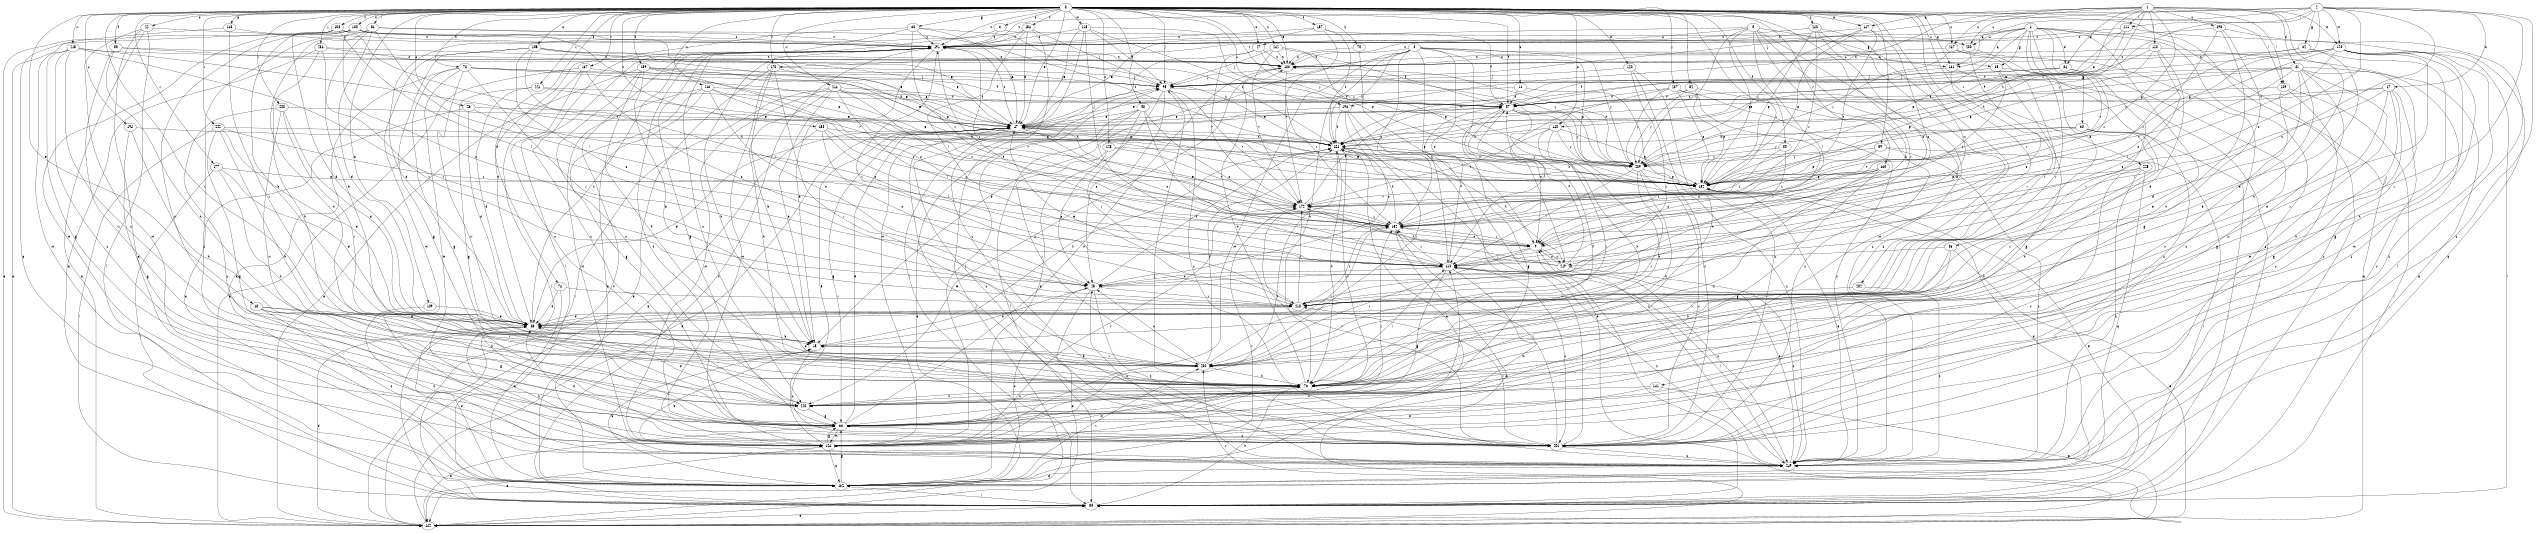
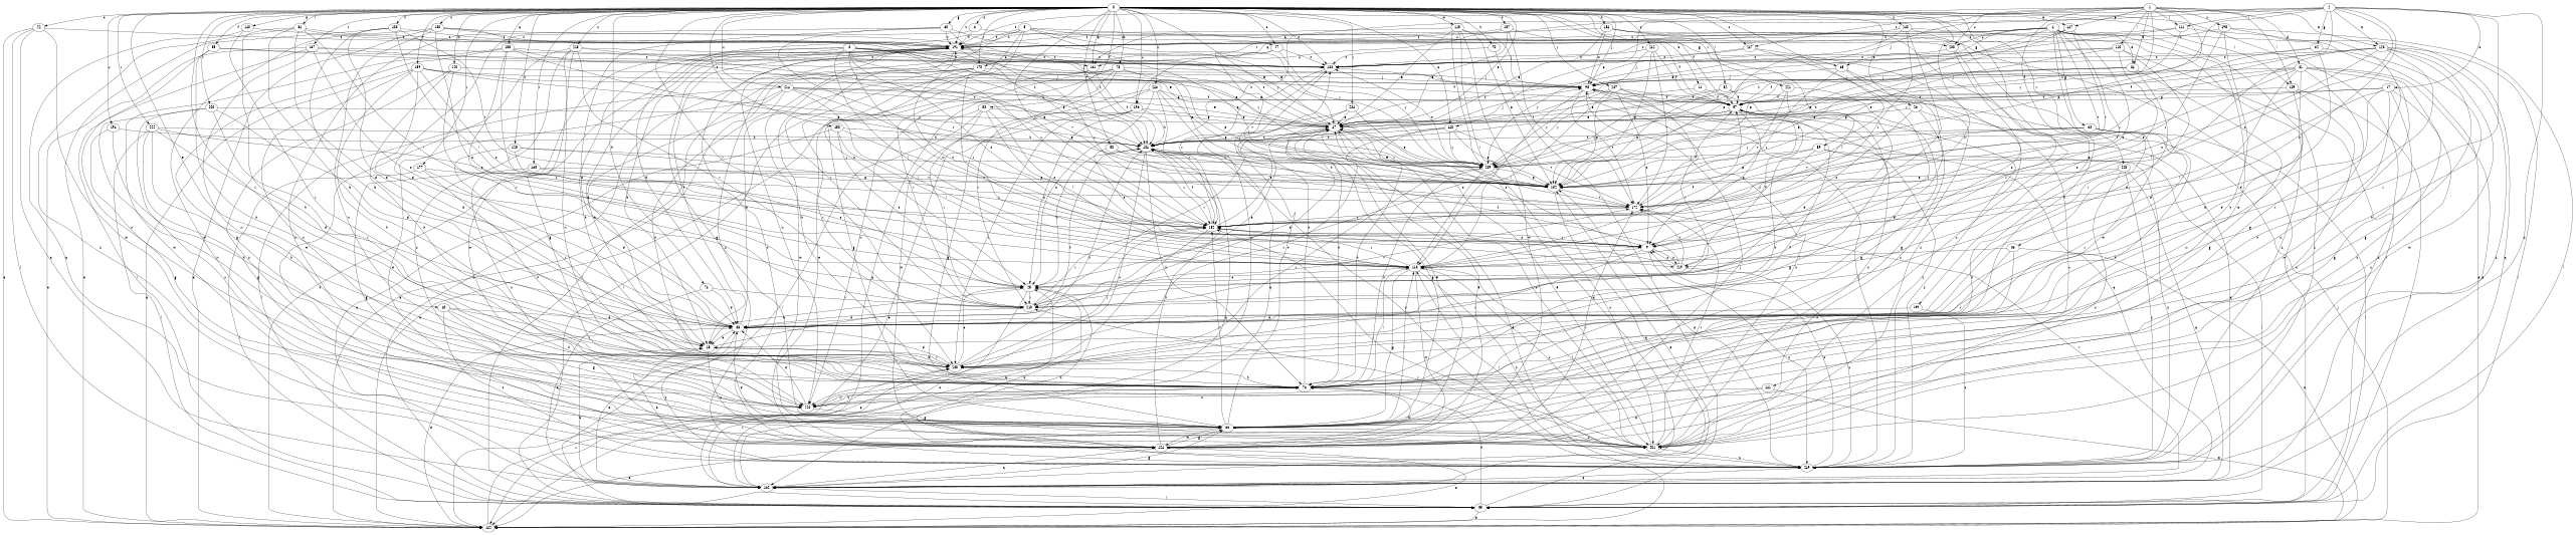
  strict digraph {
    fontname=Lato
    node [fontname=Lato]
    edge [fontname=Lato]
    0
    6
    14
    22
    26
    27
    40
    47
    50
    53
    55
    57
    60
    70
    73
    74
    82
    84
    85
    89
    95
    103
    109
    115
    120
    125
    130
    133
    139
    140
    143
    147
    158
    161
    165
    167
    170
    177
    182
    183
    184
    187
    189
    191
    194
    196
-   202
    203
    210
    214
    218
    219
    221
    222
    228
    230
    234
    237
    239
    240
    242
    246
    247
    200
    38
    201
    124
    142
    162
    9
    172
    76
    249
    66
    104
    113
    220
    152
    18
    28
    1
    31
    34
    110
    111
    123
    198
    2
    17
    62
    3
    4
    36
    63
    65
    141
    5
    0 -> 6 [label=a]
    0 -> 14 [label=b]
    0 -> 22 [label=c]
    0 -> 26 [label=c]
    0 -> 27 [label=c]
    0 -> 40 [label=e]
    0 -> 47 [label=e]
    0 -> 50 [label=f]
    0 -> 53 [label=f]
    0 -> 55 [label=f]
    0 -> 57 [label=f]
    0 -> 60 [label=g]
    0 -> 70 [label=h]
    0 -> 73 [label=h]
    0 -> 74 [label=h]
    0 -> 82 [label=i]
    0 -> 84 [label=i]
    0 -> 85 [label=i]
    0 -> 89 [label=j]
    0 -> 95 [label=j]
    0 -> 103 [label=k]
    0 -> 109 [label=l]
    0 -> 115 [label=m]
    0 -> 120 [label=m]
    0 -> 125 [label=n]
    0 -> 130 [label=n]
    0 -> 133 [label=n]
    0 -> 139 [label=o]
    0 -> 140 [label=o]
    0 -> 143 [label=p]
    0 -> 147 [label=p]
    0 -> 158 [label=q]
    0 -> 161 [label=q]
    0 -> 165 [label=r]
    0 -> 167 [label=r]
    0 -> 170 [label=r]
    0 -> 177 [label=s]
    0 -> 182 [label=s]
    0 -> 183 [label=t]
    0 -> 184 [label=t]
    0 -> 187 [label=t]
    0 -> 189 [label=t]
    0 -> 191 [label=t]
    0 -> 194 [label=u]
    0 -> 196 [label=u]
-   0 -> 202 [label=v]
    0 -> 203 [label=v]
    0 -> 210 [label=v]
    0 -> 214 [label=w]
    0 -> 218 [label=w]
    0 -> 219 [label=w]
    0 -> 221 [label=x]
    0 -> 222 [label=x]
    0 -> 228 [label=x]
    0 -> 230 [label=x]
    0 -> 234 [label=y]
    0 -> 237 [label=y]
    0 -> 239 [label=y]
    0 -> 240 [label=z]
    0 -> 242 [label=z]
    0 -> 246 [label=z]
    0 -> 247 [label=z]
    6 -> 191 [label=t]
    6 -> 200 [label=u]
    6 -> 38 [label=d]
    14 -> 47 [label=e]
    14 -> 57 [label=f]
    14 -> 201 [label=u]
    22 -> 85 [label=i]
    22 -> 191 [label=t]
    22 -> 124 [label=m]
    22 -> 142 [label=o]
    22 -> 162 [label=q]
    26 -> 47 [label=e]
    26 -> 38 [label=d]
    26 -> 162 [label=q]
    26 -> 9 [label=a]
    27 -> 85 [label=i]
    27 -> 133 [label=n]
    27 -> 239 [label=y]
    27 -> 172 [label=r]
    40 -> 230 [label=x]
    40 -> 38 [label=d]
    40 -> 76 [label=h]
    40 -> 249 [label=z]
    40 -> 66 [label=g]
    47 -> 95 [label=j]
    47 -> 191 [label=t]
    47 -> 38 [label=d]
    47 -> 201 [label=u]
    47 -> 9 [label=a]
    47 -> 66 [label=g]
    47 -> 104 [label=k]
    50 -> 182 [label=s]
    50 -> 239 [label=y]
    50 -> 9 [label=a]
    53 -> 47 [label=e]
    53 -> 85 [label=i]
    53 -> 210 [label=v]
    53 -> 142 [label=o]
    53 -> 9 [label=a]
    53 -> 113 [label=l]
    55 -> 47 [label=e]
    55 -> 133 [label=n]
    55 -> 76 [label=h]
    55 -> 220 [label=w]
    57 -> 47 [label=e]
    57 -> 239 [label=y]
    57 -> 9 [label=a]
    57 -> 76 [label=h]
    57 -> 249 [label=z]
    57 -> 66 [label=g]
    60 -> 47 [label=e]
    60 -> 182 [label=s]
    60 -> 191 [label=t]
    60 -> 38 [label=d]
    60 -> 201 [label=u]
    60 -> 104 [label=k]
    70 -> 85 [label=i]
    70 -> 133 [label=n]
    73 -> 47 [label=e]
    73 -> 95 [label=j]
    73 -> 210 [label=v]
    73 -> 124 [label=m]
    73 -> 162 [label=q]
    73 -> 66 [label=g]
    73 -> 220 [label=w]
    73 -> 152 [label=p]
    74 -> 210 [label=v]
    74 -> 38 [label=d]
    74 -> 162 [label=q]
    82 -> 57 [label=f]
    82 -> 239 [label=y]
    82 -> 201 [label=u]
    82 -> 152 [label=p]
    84 -> 191 [label=t]
    84 -> 38 [label=d]
    84 -> 76 [label=h]
    84 -> 249 [label=z]
    84 -> 104 [label=k]
    84 -> 113 [label=l]
    84 -> 18 [label=b]
    85 -> 191 [label=t]
    85 -> 142 [label=o]
    85 -> 76 [label=h]
    85 -> 152 [label=p]
    89 -> 85 [label=i]
    89 -> 182 [label=s]
    89 -> 239 [label=y]
    89 -> 249 [label=z]
    89 -> 152 [label=p]
    95 -> 57 [label=f]
    95 -> 201 [label=u]
    95 -> 162 [label=q]
    95 -> 172 [label=r]
    95 -> 28 [label=c]
    103 -> 191 [label=t]
    103 -> 38 [label=d]
    103 -> 142 [label=o]
    103 -> 172 [label=r]
    103 -> 113 [label=l]
    103 -> 18 [label=b]
    109 -> 57 [label=f]
    109 -> 85 [label=i]
    109 -> 201 [label=u]
    109 -> 220 [label=w]
    115 -> 47 [label=e]
    115 -> 95 [label=j]
    115 -> 191 [label=t]
    115 -> 239 [label=y]
    115 -> 124 [label=m]
    115 -> 113 [label=l]
    115 -> 152 [label=p]
    120 -> 95 [label=j]
    120 -> 210 [label=v]
    120 -> 201 [label=u]
    120 -> 76 [label=h]
    125 -> 230 [label=x]
    125 -> 239 [label=y]
    125 -> 172 [label=r]
    125 -> 28 [label=c]
    130 -> 47 [label=e]
    130 -> 191 [label=t]
    130 -> 124 [label=m]
    130 -> 142 [label=o]
    130 -> 220 [label=w]
    130 -> 152 [label=p]
    130 -> 28 [label=c]
    133 -> 95 [label=j]
    133 -> 182 [label=s]
    133 -> 220 [label=w]
    139 -> 38 [label=d]
    139 -> 249 [label=z]
    140 -> 230 [label=x]
    140 -> 239 [label=y]
    140 -> 172 [label=r]
    140 -> 76 [label=h]
    140 -> 104 [label=k]
    140 -> 152 [label=p]
    143 -> 191 [label=t]
    143 -> 230 [label=x]
    143 -> 162 [label=q]
    147 -> 191 [label=t]
    147 -> 239 [label=y]
    147 -> 9 [label=a]
    147 -> 172 [label=r]
    147 -> 152 [label=p]
    158 -> 133 [label=n]
    158 -> 124 [label=m]
    158 -> 66 [label=g]
    158 -> 104 [label=k]
    158 -> 113 [label=l]
    158 -> 152 [label=p]
    158 -> 28 [label=c]
    161 -> 85 [label=i]
    161 -> 210 [label=v]
    161 -> 104 [label=k]
    165 -> 182 [label=s]
-   165 -> 9 [label=a]
+   237 -> 9 [label=a]
    165 -> 66 [label=g]
    165 -> 220 [label=w]
    165 -> 152 [label=p]
    167 -> 85 [label=i]
    167 -> 95 [label=j]
-   234 -> 133 [label=n]
+   167 -> 133 [label=n]
    167 -> 142 [label=o]
    167 -> 220 [label=w]
    167 -> 28 [label=c]
    170 -> 47 [label=e]
    170 -> 95 [label=j]
    170 -> 230 [label=x]
    170 -> 124 [label=m]
    170 -> 142 [label=o]
    170 -> 18 [label=b]
    177 -> 85 [label=i]
    177 -> 38 [label=d]
    177 -> 76 [label=h]
    177 -> 152 [label=p]
    182 -> 47 [label=e]
    182 -> 142 [label=o]
    182 -> 9 [label=a]
    182 -> 104 [label=k]
    183 -> 182 [label=s]
    183 -> 162 [label=q]
    183 -> 104 [label=k]
    183 -> 113 [label=l]
    183 -> 28 [label=c]
    184 -> 47 [label=e]
    184 -> 85 [label=i]
-   184 -> 95 [label=j]
+   184 -> 95 [label=m]
    184 -> 191 [label=t]
    184 -> 201 [label=u]
    184 -> 113 [label=l]
    187 -> 47 [label=e]
    187 -> 57 [label=f]
    187 -> 191 [label=t]
    187 -> 172 [label=r]
    187 -> 104 [label=k]
    189 -> 57 [label=f]
    189 -> 95 [label=j]
    189 -> 239 [label=y]
    189 -> 142 [label=o]
    189 -> 9 [label=a]
    189 -> 76 [label=h]
    189 -> 220 [label=w]
    189 -> 18 [label=b]
    191 -> 133 [label=n]
    191 -> 182 [label=s]
    191 -> 210 [label=v]
    191 -> 76 [label=h]
    191 -> 66 [label=g]
    191 -> 220 [label=w]
    191 -> 18 [label=b]
    194 -> 76 [label=h]
    194 -> 66 [label=g]
    194 -> 104 [label=k]
    196 -> 47 [label=e]
    196 -> 230 [label=x]
    196 -> 142 [label=o]
    196 -> 104 [label=k]
    196 -> 28 [label=c]
-   202 -> 210 [label=v]
-   202 -> 249 [label=z]
    203 -> 47 [label=e]
    203 -> 230 [label=x]
    203 -> 38 [label=d]
    203 -> 201 [label=u]
    203 -> 220 [label=w]
    210 -> 47 [label=e]
    210 -> 182 [label=s]
    210 -> 38 [label=d]
    210 -> 172 [label=r]
    214 -> 47 [label=e]
-   214 -> 57 [label=f]
+   214 -> 57 [label=o]
    214 -> 85 [label=i]
    214 -> 182 [label=s]
    214 -> 124 [label=m]
    214 -> 76 [label=h]
    214 -> 113 [label=l]
    214 -> 152 [label=p]
    214 -> 18 [label=b]
    218 -> 133 [label=n]
    218 -> 210 [label=v]
    218 -> 201 [label=u]
    218 -> 124 [label=m]
    218 -> 172 [label=r]
    218 -> 66 [label=g]
    218 -> 220 [label=w]
    219 -> 57 [label=f]
    219 -> 191 [label=t]
    219 -> 9 [label=a]
    219 -> 172 [label=r]
    219 -> 249 [label=z]
    219 -> 104 [label=k]
    221 -> 57 [label=f]
    221 -> 38 [label=d]
    221 -> 172 [label=r]
    221 -> 66 [label=g]
    222 -> 85 [label=i]
    222 -> 182 [label=s]
    222 -> 38 [label=d]
    222 -> 76 [label=h]
    222 -> 66 [label=g]
    222 -> 104 [label=k]
    228 -> 201 [label=u]
    228 -> 162 [label=q]
    228 -> 76 [label=h]
    228 -> 249 [label=z]
    228 -> 152 [label=p]
    230 -> 182 [label=s]
    230 -> 38 [label=d]
    230 -> 76 [label=h]
    230 -> 104 [label=k]
    230 -> 18 [label=b]
    230 -> 28 [label=c]
    234 -> 47 [label=e]
    234 -> 210 [label=v]
    234 -> 162 [label=q]
    234 -> 76 [label=h]
    237 -> 57 [label=f]
    237 -> 210 [label=v]
    237 -> 239 [label=y]
    237 -> 249 [label=z]
    237 -> 113 [label=l]
    237 -> 152 [label=p]
    239 -> 47 [label=e]
    239 -> 133 [label=n]
    239 -> 230 [label=x]
    239 -> 201 [label=u]
    239 -> 76 [label=h]
    239 -> 113 [label=l]
    239 -> 152 [label=p]
    240 -> 182 [label=s]
    240 -> 191 [label=t]
    240 -> 124 [label=m]
    240 -> 9 [label=a]
    240 -> 249 [label=z]
    240 -> 152 [label=p]
    242 -> 57 [label=f]
    242 -> 95 [label=j]
    242 -> 133 [label=n]
    242 -> 172 [label=r]
    242 -> 152 [label=p]
    246 -> 57 [label=f]
    246 -> 182 [label=s]
    246 -> 124 [label=m]
    246 -> 162 [label=q]
    246 -> 66 [label=g]
    246 -> 152 [label=p]
    246 -> 28 [label=c]
    247 -> 133 [label=n]
    247 -> 210 [label=v]
    247 -> 239 [label=y]
    247 -> 201 [label=u]
    200 -> 133 [label=n]
    200 -> 210 [label=v]
    200 -> 28 [label=c]
    38 -> 191 [label=t]
    38 -> 249 [label=z]
    38 -> 18 [label=b]
    201 -> 47 [label=e]
    201 -> 182 [label=s]
    201 -> 210 [label=v]
    201 -> 38 [label=d]
    201 -> 172 [label=r]
    201 -> 249 [label=z]
    201 -> 113 [label=l]
    124 -> 47 [label=e]
    124 -> 95 [label=j]
    124 -> 191 [label=t]
    124 -> 142 [label=o]
    124 -> 162 [label=q]
    124 -> 172 [label=r]
    124 -> 66 [label=g]
    124 -> 104 [label=k]
    142 -> 47 [label=e]
    142 -> 95 [label=j]
    142 -> 191 [label=t]
    142 -> 230 [label=x]
    142 -> 38 [label=d]
    162 -> 85 [label=i]
    162 -> 230 [label=x]
    162 -> 38 [label=d]
    162 -> 172 [label=r]
    162 -> 66 [label=g]
    162 -> 18 [label=b]
    162 -> 28 [label=c]
    9 -> 182 [label=s]
    9 -> 219 [label=w]
    9 -> 230 [label=x]
    9 -> 249 [label=z]
    9 -> 113 [label=l]
    172 -> 57 [label=f]
    172 -> 182 [label=s]
    76 -> 57 [label=f]
    76 -> 133 [label=n]
    76 -> 124 [label=m]
    76 -> 113 [label=l]
    76 -> 220 [label=w]
    249 -> 95 [label=j]
    249 -> 162 [label=q]
    249 -> 9 [label=a]
    249 -> 113 [label=l]
    249 -> 152 [label=p]
    249 -> 18 [label=b]
    249 -> 28 [label=c]
    66 -> 47 [label=e]
    66 -> 133 [label=n]
    66 -> 182 [label=s]
    66 -> 201 [label=u]
    66 -> 124 [label=m]
    66 -> 142 [label=o]
    66 -> 113 [label=l]
    104 -> 239 [label=y]
    104 -> 162 [label=q]
    104 -> 76 [label=h]
    104 -> 249 [label=z]
    104 -> 220 [label=w]
    113 -> 57 [label=f]
    113 -> 182 [label=s]
    113 -> 201 [label=u]
    113 -> 124 [label=m]
    113 -> 249 [label=z]
    113 -> 66 [label=g]
    113 -> 28 [label=c]
    220 -> 38 [label=d]
    220 -> 76 [label=h]
    220 -> 66 [label=g]
    152 -> 47 [label=e]
    152 -> 162 [label=q]
    152 -> 172 [label=r]
    152 -> 104 [label=k]
    18 -> 230 [label=x]
    18 -> 201 [label=u]
    18 -> 104 [label=k]
    28 -> 210 [label=v]
    28 -> 142 [label=o]
    28 -> 249 [label=z]
    28 -> 104 [label=k]
    28 -> 18 [label=b]
    1 -> 109 [label=l]
    1 -> 140 [label=o]
    1 -> 147 [label=p]
    1 -> 196 [label=u]
    1 -> 239 [label=y]
    1 -> 247 [label=z]
    1 -> 200 [label=u]
    1 -> 76 [label=h]
    1 -> 152 [label=p]
    1 -> 31 [label=d]
    1 -> 34 [label=d]
    1 -> 110 [label=l]
    1 -> 111 [label=l]
    1 -> 123 [label=m]
    1 -> 198 [label=u]
    31 -> 57 [label=f]
    31 -> 95 [label=j]
    31 -> 38 [label=d]
    31 -> 201 [label=u]
    31 -> 124 [label=m]
    31 -> 162 [label=q]
    31 -> 172 [label=r]
    31 -> 104 [label=k]
    31 -> 220 [label=w]
    31 -> 18 [label=b]
    34 -> 57 [label=f]
    34 -> 95 [label=j]
    34 -> 210 [label=v]
    34 -> 66 [label=g]
    34 -> 152 [label=p]
    110 -> 133 [label=n]
    110 -> 38 [label=d]
    110 -> 249 [label=z]
    110 -> 104 [label=k]
    110 -> 152 [label=p]
    110 -> 28 [label=c]
    111 -> 47 [label=e]
    111 -> 191 [label=t]
    111 -> 162 [label=q]
    111 -> 104 [label=k]
    123 -> 57 [label=f]
    123 -> 85 [label=i]
    123 -> 133 [label=n]
    123 -> 230 [label=x]
    123 -> 124 [label=m]
    123 -> 9 [label=a]
    123 -> 249 [label=z]
    123 -> 66 [label=g]
    123 -> 113 [label=l]
    198 -> 85 [label=i]
    198 -> 182 [label=s]
    198 -> 191 [label=t]
    198 -> 76 [label=h]
    198 -> 66 [label=g]
    2 -> 95 [label=j]
    2 -> 161 [label=q]
    2 -> 191 [label=t]
    2 -> 219 [label=w]
    2 -> 230 [label=x]
    2 -> 9 [label=a]
    2 -> 249 [label=z]
    2 -> 104 [label=k]
    2 -> 152 [label=p]
    2 -> 111 [label=l]
    2 -> 123 [label=m]
    2 -> 17 [label=b]
    2 -> 62 [label=g]
    17 -> 47 [label=e]
    17 -> 57 [label=f]
    17 -> 38 [label=d]
    17 -> 201 [label=u]
    17 -> 76 [label=h]
    17 -> 66 [label=g]
    17 -> 113 [label=l]
    62 -> 133 [label=n]
    62 -> 239 [label=y]
    62 -> 38 [label=d]
    62 -> 76 [label=h]
    3 -> 133 [label=n]
    3 -> 161 [label=q]
    3 -> 182 [label=s]
    3 -> 219 [label=w]
    3 -> 239 [label=y]
    3 -> 124 [label=m]
    3 -> 9 [label=a]
    3 -> 76 [label=h]
    3 -> 104 [label=k]
    3 -> 113 [label=l]
    3 -> 152 [label=p]
    3 -> 18 [label=b]
    4 -> 133 [label=n]
    4 -> 161 [label=q]
    4 -> 170 [label=r]
    4 -> 182 [label=s]
    4 -> 200 [label=u]
    4 -> 142 [label=o]
    4 -> 172 [label=r]
    4 -> 249 [label=z]
    4 -> 152 [label=p]
    4 -> 34 [label=d]
    4 -> 36 [label=d]
    4 -> 63 [label=g]
    4 -> 65 [label=g]
    4 -> 141 [label=o]
    36 -> 230 [label=x]
    36 -> 142 [label=o]
    36 -> 76 [label=h]
    36 -> 113 [label=l]
    63 -> 85 [label=i]
    63 -> 230 [label=x]
    63 -> 239 [label=y]
    63 -> 172 [label=r]
    63 -> 76 [label=h]
    63 -> 104 [label=k]
    65 -> 95 [label=j]
    65 -> 182 [label=s]
    65 -> 201 [label=u]
    65 -> 66 [label=g]
    141 -> 124 [label=m]
    141 -> 142 [label=o]
    141 -> 220 [label=w]
    5 -> 27 [label=c]
    5 -> 191 [label=t]
    5 -> 239 [label=y]
    5 -> 38 [label=d]
    5 -> 249 [label=z]
    5 -> 113 [label=l]
    5 -> 152 [label=p]
    5 -> 28 [label=c]
    5 -> 65 [label=g]
  }
